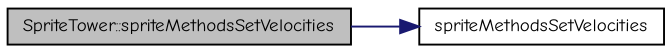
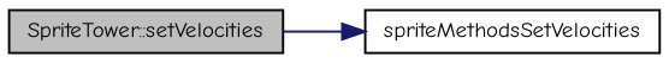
  digraph {
    rankdir=LR
    fontname="Comic Neue"
    node [color=black fontname="Comic Neue" fontsize=10 shape=record style=filled]
-   n1 [fillcolor=grey75 fontcolor=black height=0.2 label="SpriteTower::spriteMethodsSetVelocities" width=0.4]
+   n1 [fillcolor=grey75 fontcolor=black height=0.2 label="SpriteTower::setVelocities" width=0.4]
    n2 [fillcolor=white height=0.2 label=spriteMethodsSetVelocities width=0.4]
    n1 -> n2 [color=midnightblue fontname="Comic Neue" fontsize=10 labelfontname=Helvetica labelfontsize=10 style=solid]
  }
